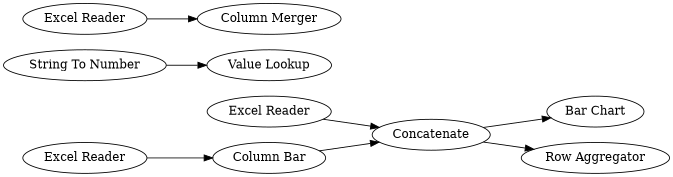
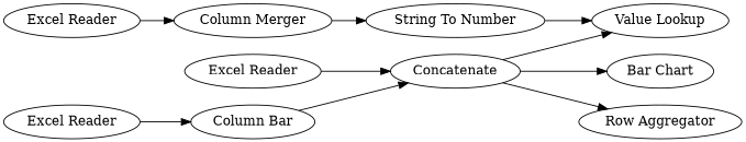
  digraph {
    rankdir=LR
    n1 [label="Excel Reader"]
    n2 [label=Concatenate]
    n3 [label="Value Lookup"]
    n4 [label="Bar Chart"]
    n5 [label="Row Aggregator"]
    n6 [label="Excel Reader"]
    n7 [label="Column Bar"]
    n8 [label="Excel Reader"]
    n9 [label="Column Merger"]
    n10 [label="String To Number"]
    n1 -> n2
+   n2 -> n3
    n2 -> n4
    n2 -> n5
    n6 -> n7
    n7 -> n2
    n8 -> n9
+   n9 -> n10
    n10 -> n3
  }
